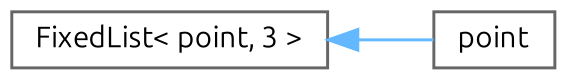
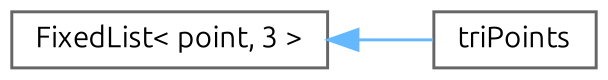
  digraph {
    rankdir=LR
    fontname=Ubuntu
    node [color=grey40 fillcolor=white fontname=Ubuntu fontsize=10 shape=box style=filled]
    n1 [height=0.2 label="FixedList\< point, 3 \>" width=0.4]
-   n2 [height=0.2 label=point width=0.4]
+   n2 [height=0.2 label=triPoints width=0.4]
    n1 -> n2 [color=steelblue1 dir=back fontname=Ubuntu fontsize=10 labelfontname=Helvetica labelfontsize=10 style=solid]
  }
